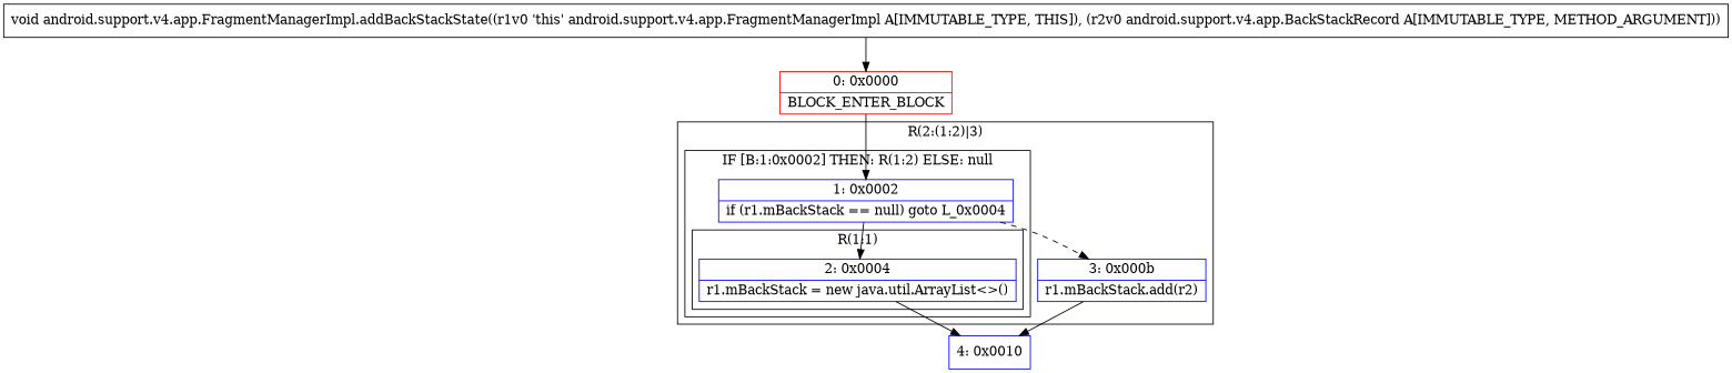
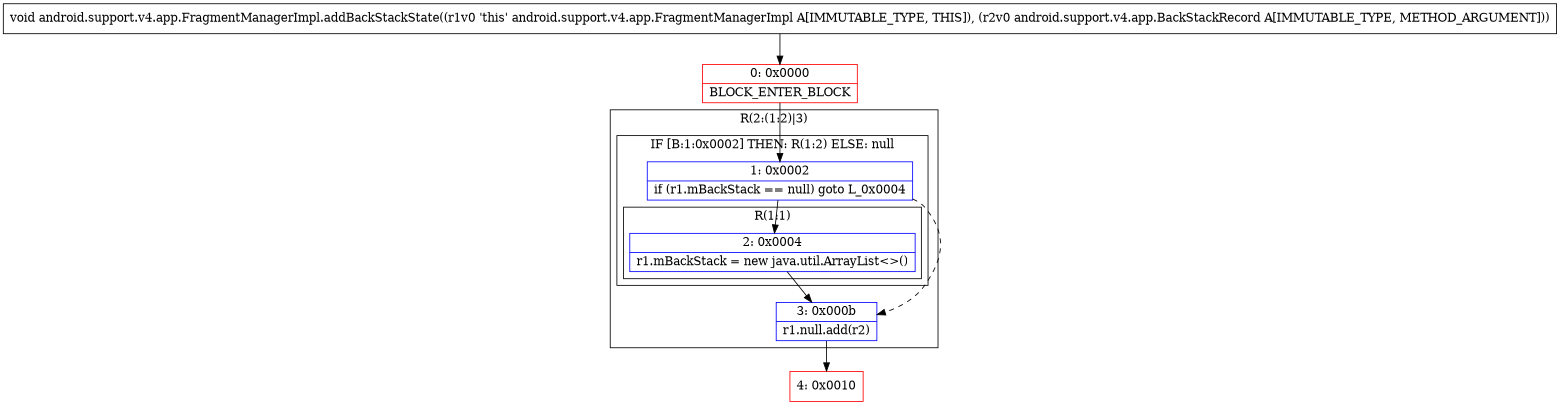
  digraph {
    node [color=blue shape=record]
    n1 [label="{2\:\ 0x0004|r1.mBackStack = new java.util.ArrayList\<\>()\l}"]
    n2 [label="{1\:\ 0x0002|if (r1.mBackStack == null) goto L_0x0004\l}"]
-   n3 [label="{3\:\ 0x000b|r1.mBackStack.add(r2)\l}"]
-   n4 [label="{4\:\ 0x0010}"]
+   n3 [label="{3\:\ 0x000b|r1.null.add(r2)\l}"]
+   n4 [color=red label="{4\:\ 0x0010}"]
    n5 [color=red label="{0\:\ 0x0000|BLOCK_ENTER_BLOCK\l}"]
    n6 [label="{void android.support.v4.app.FragmentManagerImpl.addBackStackState((r1v0 'this' android.support.v4.app.FragmentManagerImpl A[IMMUTABLE_TYPE, THIS]), (r2v0 android.support.v4.app.BackStackRecord A[IMMUTABLE_TYPE, METHOD_ARGUMENT])) }" color=""]
    subgraph cluster_1 {
      label="R(2:(1:2)|3)"
      n3
      subgraph cluster_2 {
        label="IF [B:1:0x0002] THEN: R(1:2) ELSE: null"
        n2
        subgraph cluster_3 {
          label="R(1:1)"
          n1
        }
      }
    }
-   n1 -> n4
+   n1 -> n3
    n2 -> n1
    n2 -> n3 [style=dashed]
    n3 -> n4
    n5 -> n2
    n6 -> n5
  }
